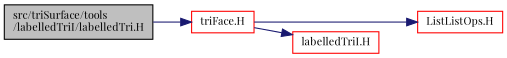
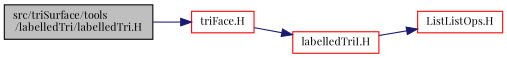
  digraph {
    fontname="Playfair Display"
    rankdir=LR
    node [color=red fontname="Playfair Display" fontsize=10 shape=record]
    edge [color=midnightblue fontname="Playfair Display" fontsize=10 labelfontname=FreeSans labelfontsize=10 style=solid]
-   n1 [color=black fillcolor=grey75 fontcolor=black height=0.2 label="src/triSurface/tools\l/labelledTriI/labelledTri.H" style=filled width=0.4]
+   n1 [color=black fillcolor=grey75 fontcolor=black height=0.2 label="src/triSurface/tools\l/labelledTri/labelledTri.H" style=filled width=0.4]
    n2 [height=0.2 label="triFace.H" width=0.4]
    n3 [height=0.2 label="ListListOps.H" width=0.4]
    n4 [height=0.2 label="labelledTriI.H" width=0.4]
    n1 -> n2
-   n2 -> n3
+   n4 -> n3
    n2 -> n4
  }
